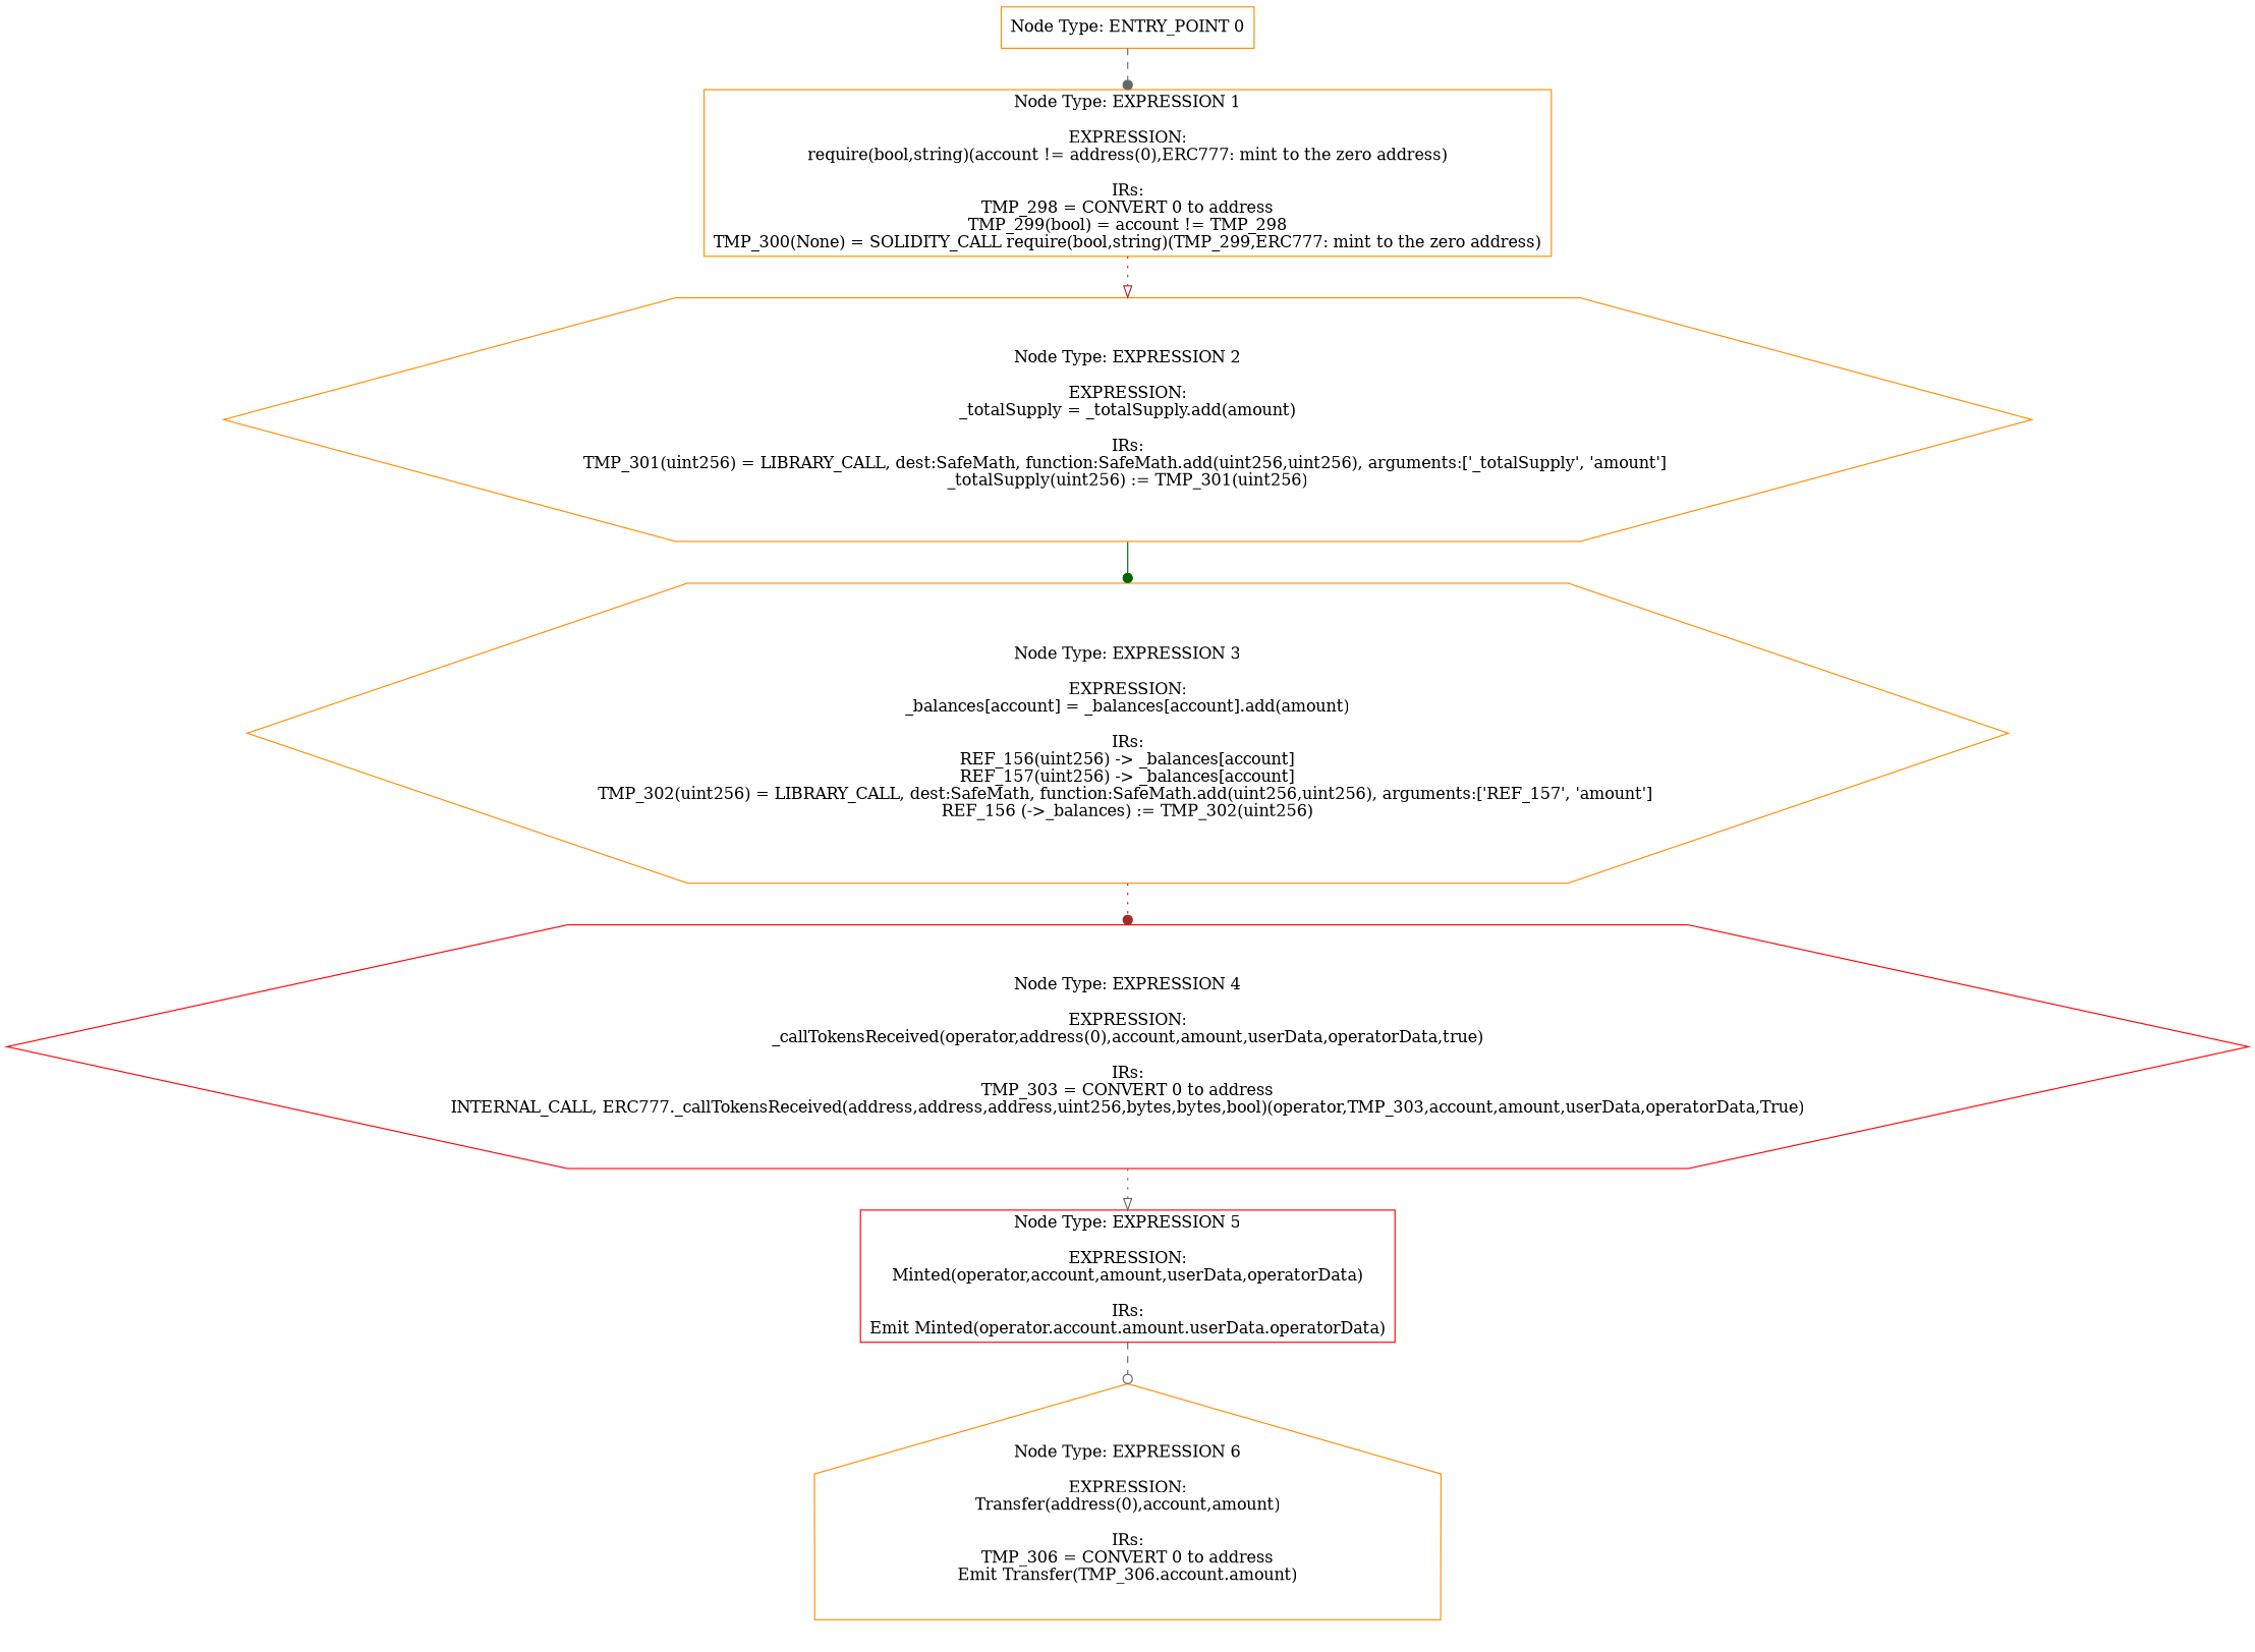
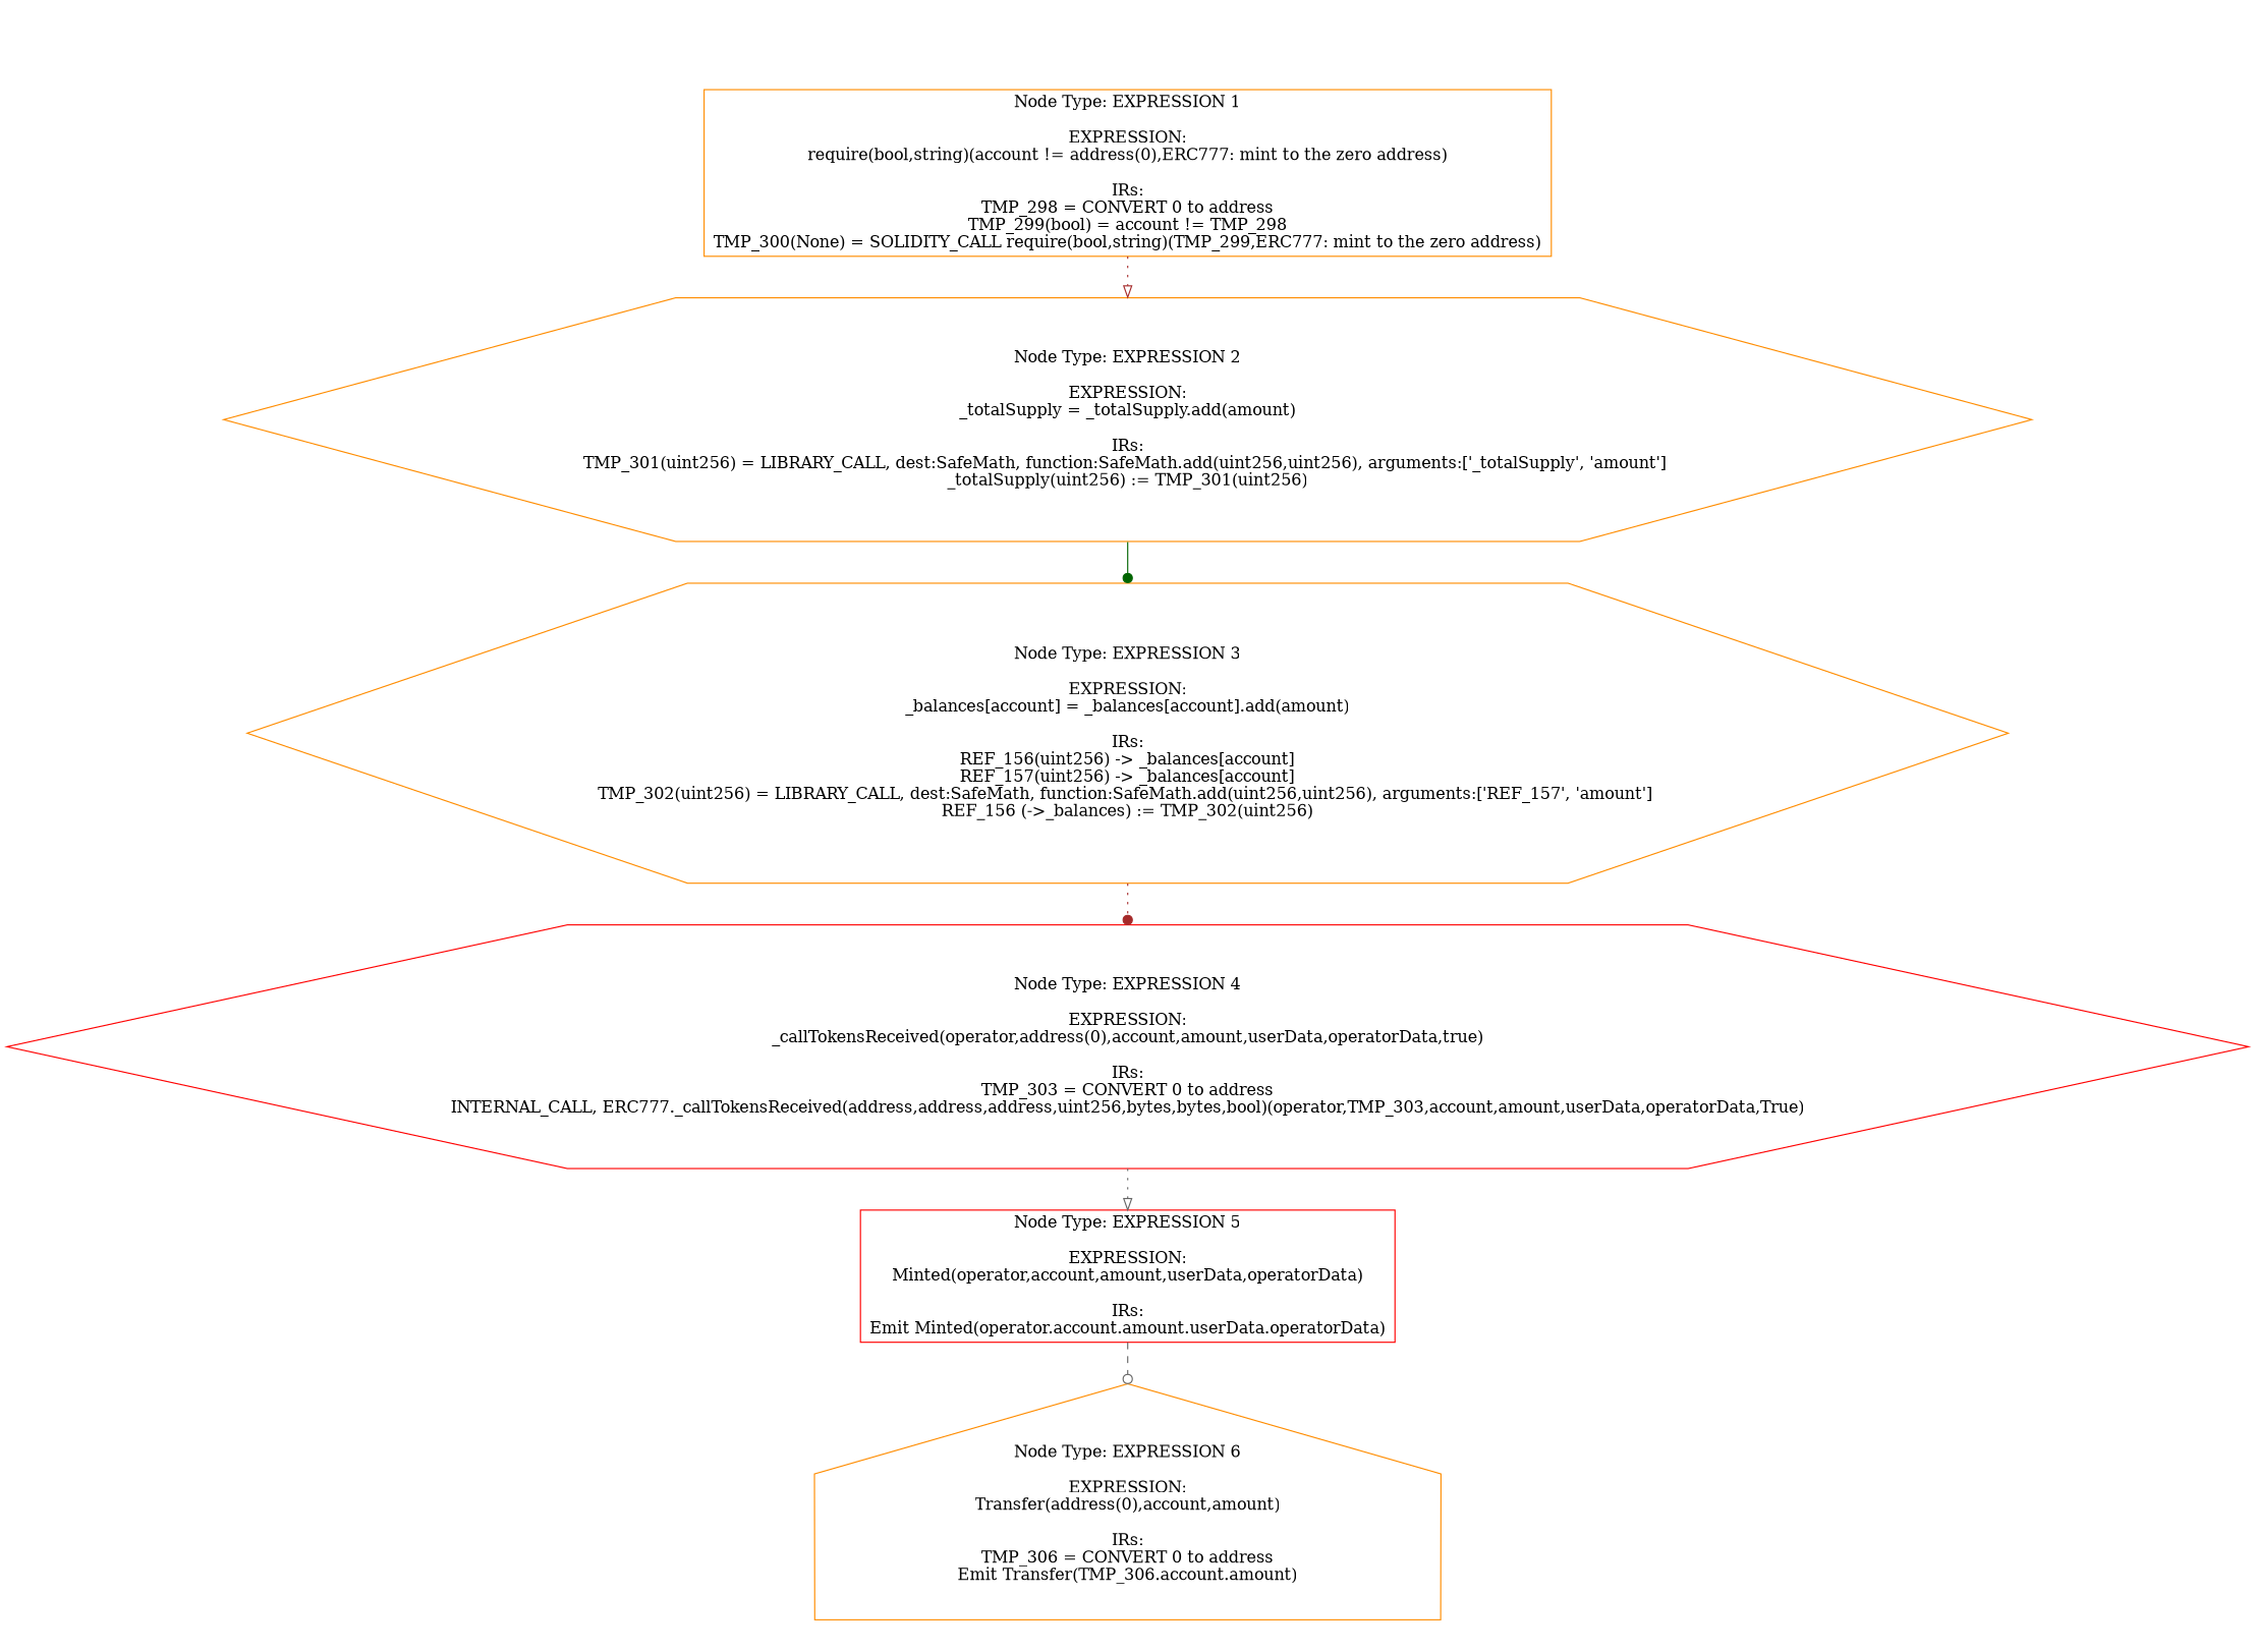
  digraph {
    node [color=darkorange shape=box]
    edge [color=gray40 style=dotted arrowhead=dot]
-   n1 [label="Node Type: ENTRY_POINT 0\n"]
    n2 [label="Node Type: EXPRESSION 1\n\nEXPRESSION:\nrequire(bool,string)(account != address(0),ERC777: mint to the zero address)\n\nIRs:\nTMP_298 = CONVERT 0 to address\nTMP_299(bool) = account != TMP_298\nTMP_300(None) = SOLIDITY_CALL require(bool,string)(TMP_299,ERC777: mint to the zero address)"]
    n3 [label="Node Type: EXPRESSION 2\n\nEXPRESSION:\n_totalSupply = _totalSupply.add(amount)\n\nIRs:\nTMP_301(uint256) = LIBRARY_CALL, dest:SafeMath, function:SafeMath.add(uint256,uint256), arguments:['_totalSupply', 'amount'] \n_totalSupply(uint256) := TMP_301(uint256)" shape=hexagon]
    n4 [label="Node Type: EXPRESSION 3\n\nEXPRESSION:\n_balances[account] = _balances[account].add(amount)\n\nIRs:\nREF_156(uint256) -> _balances[account]\nREF_157(uint256) -> _balances[account]\nTMP_302(uint256) = LIBRARY_CALL, dest:SafeMath, function:SafeMath.add(uint256,uint256), arguments:['REF_157', 'amount'] \nREF_156 (->_balances) := TMP_302(uint256)" shape=hexagon]
    n5 [label="Node Type: EXPRESSION 4\n\nEXPRESSION:\n_callTokensReceived(operator,address(0),account,amount,userData,operatorData,true)\n\nIRs:\nTMP_303 = CONVERT 0 to address\nINTERNAL_CALL, ERC777._callTokensReceived(address,address,address,uint256,bytes,bytes,bool)(operator,TMP_303,account,amount,userData,operatorData,True)" color=red shape=hexagon]
    n6 [label="Node Type: EXPRESSION 5\n\nEXPRESSION:\nMinted(operator,account,amount,userData,operatorData)\n\nIRs:\nEmit Minted(operator.account.amount.userData.operatorData)" color=red]
    n7 [label="Node Type: EXPRESSION 6\n\nEXPRESSION:\nTransfer(address(0),account,amount)\n\nIRs:\nTMP_306 = CONVERT 0 to address\nEmit Transfer(TMP_306.account.amount)" shape=house]
-   n1 -> n2 [style=dashed]
    n2 -> n3 [color=brown arrowhead=onormal]
    n3 -> n4 [color=darkgreen style=solid]
    n4 -> n5 [color=brown]
    n5 -> n6 [arrowhead=onormal]
    n6 -> n7 [style=dashed arrowhead=odot]
  }
